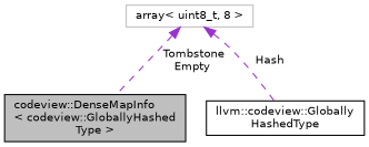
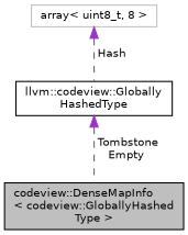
  digraph {
    node [color=black fontname=Helvetica fontsize=10 shape=record]
    edge [color=darkorchid3 dir=back fontname=Helvetica fontsize=10 labelfontname=Helvetica labelfontsize=10 style=dashed]
    n1 [fillcolor=grey75 fontcolor=black height=0.2 label="codeview::DenseMapInfo\l\< codeview::GloballyHashed\lType \>" style=filled width=0.4]
    n2 [height=0.2 label="llvm::codeview::Globally\lHashedType" width=0.4]
    n3 [color=grey75 height=0.2 label="array\< uint8_t, 8 \>" width=0.4]
-   n3 -> n1 [label=" Tombstone\nEmpty"]
+   n2 -> n1 [label=" Tombstone\nEmpty"]
    n3 -> n2 [label=" Hash"]
  }
